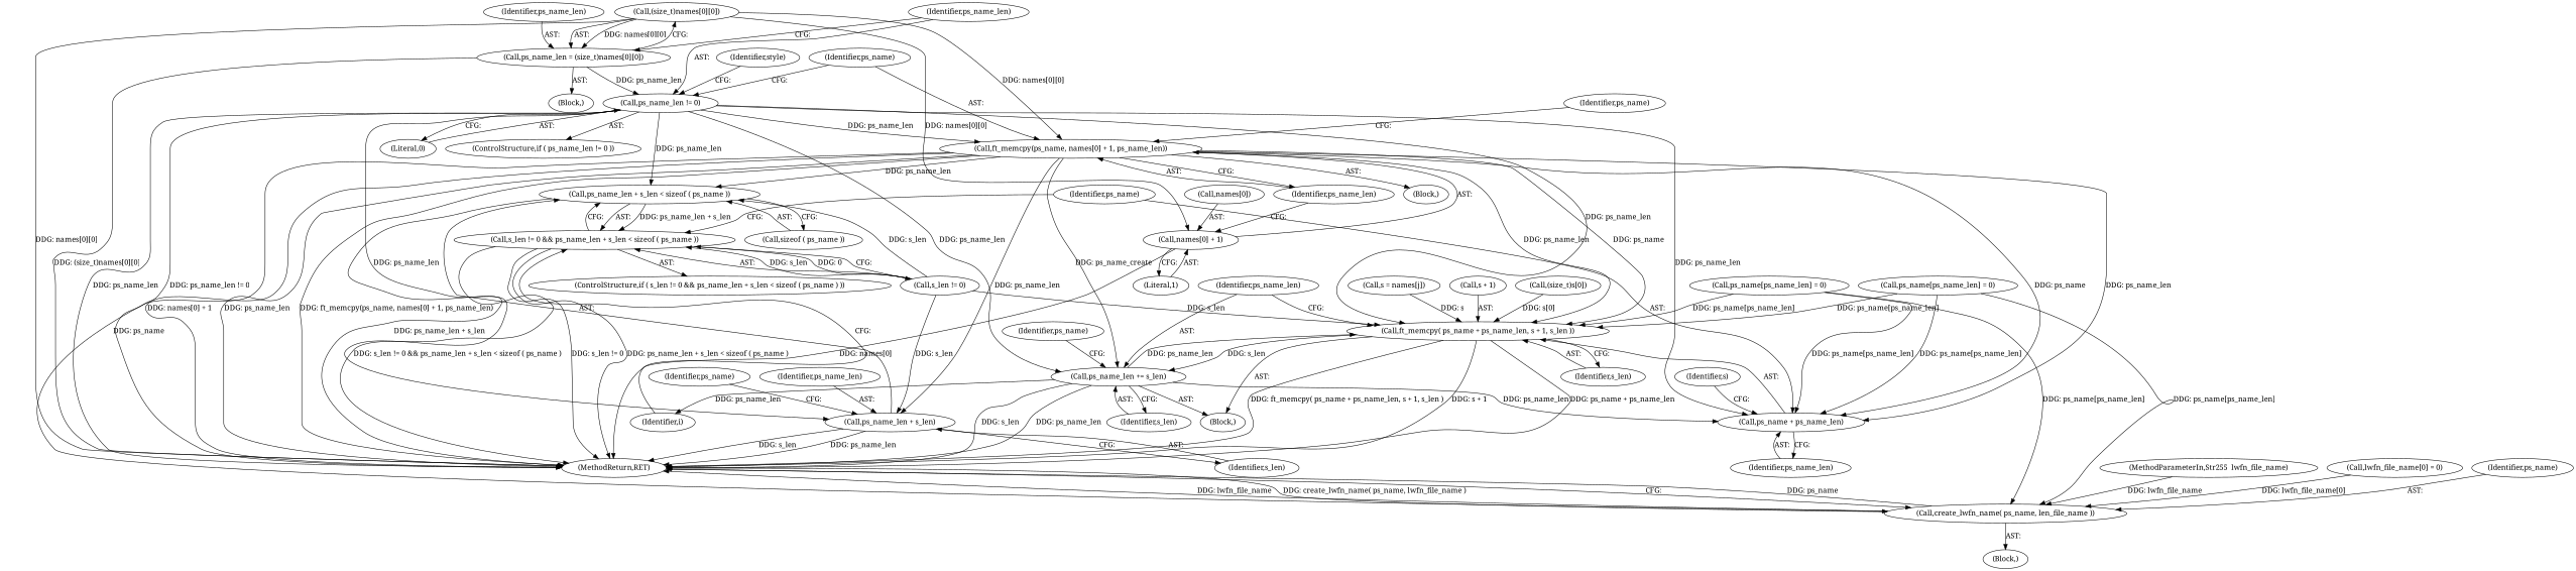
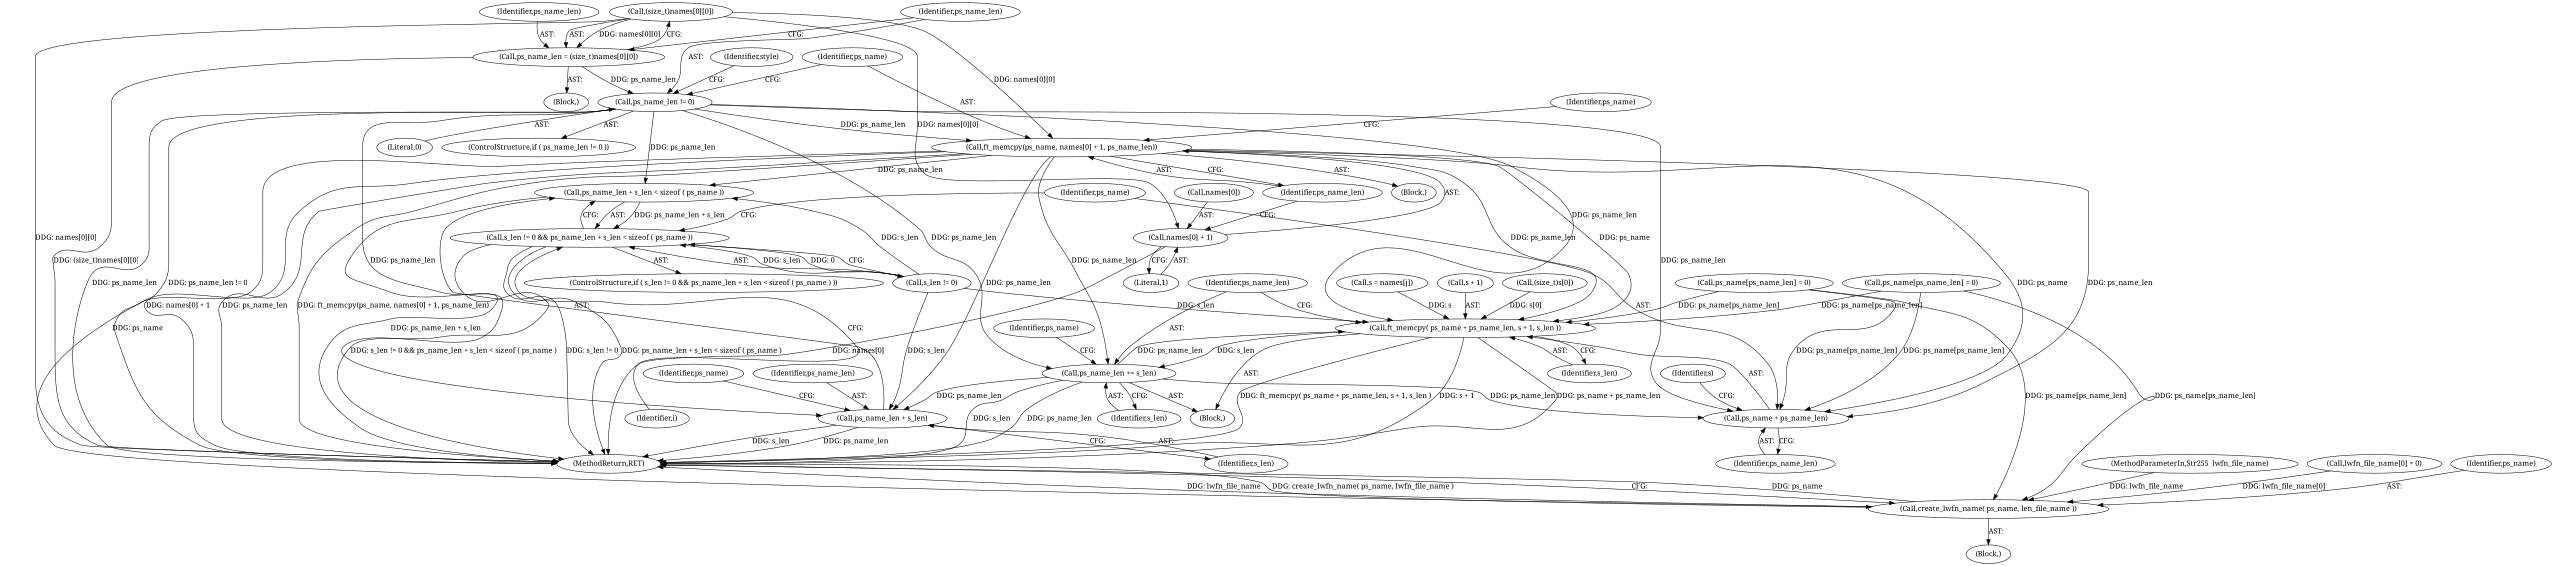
  digraph {
    fontname="Noto Serif"
    node [fontname="Noto Serif"]
    edge [fontname="Noto Serif"]
    n1 [label="(Call,(size_t)names[0][0])"]
    n2 [label="(Call,ps_name_len = (size_t)names[0][0])"]
    n3 [label="(Call,ft_memcpy(ps_name, names[0] + 1, ps_name_len))"]
    n4 [label="(Call,names[0] + 1)"]
    n5 [label="(MethodReturn,RET)"]
    n6 [label="(Call,ps_name_len != 0)"]
    n7 [label="(Block,)"]
    n8 [label="(Call,ps_name_len + s_len < sizeof ( ps_name ))"]
    n9 [label="(Call,ps_name_len + s_len)"]
    n10 [label="(Call,ft_memcpy( ps_name + ps_name_len, s + 1, s_len ))"]
    n11 [label="(Call,ps_name_len += s_len)"]
    n12 [label="(Call,ps_name + ps_name_len)"]
    n13 [label="(Call,create_lwfn_name( ps_name, len_file_name ))"]
    n14 [label="(Identifier,ps_name_len)"]
    n15 [label="(Block,)"]
    n16 [label="(Literal,1)"]
    n17 [label="(Literal,0)"]
    n18 [label="(ControlStructure,if ( ps_name_len != 0 ))"]
    n19 [label="(Call,s_len != 0 && ps_name_len + s_len < sizeof ( ps_name ))"]
-   n20 [label="(Call,sizeof ( ps_name ))"]
    n21 [label="(Identifier,s_len)"]
    n22 [label="(Identifier,s_len)"]
    n23 [label="(Block,)"]
    n24 [label="(Identifier,s_len)"]
    n25 [label="(Identifier,ps_name_len)"]
    n26 [label="(Block,)"]
    n27 [label="(Call,s_len != 0)"]
    n28 [label="(ControlStructure,if ( s_len != 0 && ps_name_len + s_len < sizeof ( ps_name ) ))"]
    n29 [label="(Identifier,ps_name_len)"]
    n30 [label="(Call,s + 1)"]
    n31 [label="(Call,names[0])"]
    n32 [label="(Call,(size_t)s[0])"]
    n33 [label="(Identifier,ps_name_len)"]
    n34 [label="(Identifier,i)"]
    n35 [label="(Identifier,style)"]
    n36 [label="(Call,s = names[j])"]
    n37 [label="(Call,ps_name[ps_name_len] = 0)"]
    n38 [label="(Identifier,ps_name)"]
    n39 [label="(Identifier,ps_name)"]
    n40 [label="(Identifier,ps_name_len)"]
    n41 [label="(Identifier,s)"]
    n42 [label="(MethodParameterIn,Str255  lwfn_file_name)"]
    n43 [label="(Call,ps_name[ps_name_len] = 0)"]
    n44 [label="(Identifier,ps_name_len)"]
    n45 [label="(Identifier,ps_name)"]
    n46 [label="(Identifier,ps_name)"]
    n47 [label="(Call,lwfn_file_name[0] = 0)"]
    n48 [label="(Identifier,ps_name)"]
    n49 [label="(Identifier,ps_name)"]
    n1 -> n2 [label="AST: "]
    n1 -> n2 [label="DDG: names[0][0]"]
    n1 -> n3 [label="DDG: names[0][0]"]
    n1 -> n4 [label="DDG: names[0][0]"]
    n1 -> n5 [label="DDG: names[0][0]"]
    n2 -> n1 [label="CFG: "]
    n2 -> n5 [label="DDG: (size_t)names[0][0]"]
    n2 -> n6 [label="DDG: ps_name_len"]
    n2 -> n7 [label="AST: "]
    n3 -> n5 [label="DDG: names[0] + 1"]
    n3 -> n5 [label="DDG: ps_name_len"]
    n3 -> n5 [label="DDG: ft_memcpy(ps_name, names[0] + 1, ps_name_len)"]
    n3 -> n8 [label="DDG: ps_name_len"]
    n3 -> n9 [label="DDG: ps_name_len"]
    n3 -> n10 [label="DDG: ps_name"]
    n3 -> n10 [label="DDG: ps_name_len"]
-   n3 -> n11 [label="DDG: ps_name_create"]
+   n3 -> n11 [label="DDG: ps_name_len"]
    n3 -> n12 [label="DDG: ps_name"]
    n3 -> n12 [label="DDG: ps_name_len"]
    n3 -> n13 [label="DDG: ps_name"]
    n3 -> n14 [label="CFG: "]
    n3 -> n15 [label="AST: "]
    n4 -> n3 [label="AST: "]
    n4 -> n5 [label="DDG: names[0]"]
    n4 -> n16 [label="CFG: "]
    n5 -> n13 [label="CFG: "]
    n6 -> n3 [label="DDG: ps_name_len"]
    n6 -> n5 [label="DDG: ps_name_len"]
    n6 -> n5 [label="DDG: ps_name_len != 0"]
    n6 -> n8 [label="DDG: ps_name_len"]
    n6 -> n9 [label="DDG: ps_name_len"]
    n6 -> n10 [label="DDG: ps_name_len"]
    n6 -> n11 [label="DDG: ps_name_len"]
    n6 -> n12 [label="DDG: ps_name_len"]
-   n6 -> n17 [label="CFG: "]
    n6 -> n18 [label="AST: "]
    n8 -> n5 [label="DDG: ps_name_len + s_len"]
    n8 -> n19 [label="AST: "]
    n8 -> n19 [label="DDG: ps_name_len + s_len"]
-   n8 -> n20 [label="CFG: "]
    n9 -> n5 [label="DDG: s_len"]
    n9 -> n5 [label="DDG: ps_name_len"]
    n9 -> n8 [label="AST: "]
    n9 -> n21 [label="CFG: "]
    n10 -> n5 [label="DDG: ft_memcpy( ps_name + ps_name_len, s + 1, s_len )"]
    n10 -> n5 [label="DDG: s + 1"]
    n10 -> n5 [label="DDG: ps_name + ps_name_len"]
    n10 -> n11 [label="DDG: s_len"]
    n10 -> n22 [label="CFG: "]
    n10 -> n23 [label="AST: "]
    n11 -> n5 [label="DDG: s_len"]
    n11 -> n5 [label="DDG: ps_name_len"]
-   n11 -> n34 [label="DDG: ps_name_len"]
+   n11 -> n9 [label="DDG: ps_name_len"]
    n11 -> n10 [label="DDG: ps_name_len"]
    n11 -> n12 [label="DDG: ps_name_len"]
    n11 -> n23 [label="AST: "]
    n11 -> n24 [label="CFG: "]
    n12 -> n10 [label="AST: "]
    n12 -> n25 [label="CFG: "]
    n13 -> n5 [label="DDG: ps_name"]
    n13 -> n5 [label="DDG: lwfn_file_name"]
    n13 -> n5 [label="DDG: create_lwfn_name( ps_name, lwfn_file_name )"]
    n13 -> n26 [label="AST: "]
    n14 -> n3 [label="AST: "]
    n14 -> n4 [label="CFG: "]
    n16 -> n4 [label="AST: "]
    n17 -> n6 [label="AST: "]
    n19 -> n5 [label="DDG: ps_name_len + s_len < sizeof ( ps_name )"]
    n19 -> n5 [label="DDG: s_len != 0 && ps_name_len + s_len < sizeof ( ps_name )"]
    n19 -> n5 [label="DDG: s_len != 0"]
    n19 -> n8 [label="CFG: "]
    n19 -> n27 [label="CFG: "]
    n19 -> n28 [label="AST: "]
-   n20 -> n8 [label="AST: "]
    n21 -> n9 [label="AST: "]
    n22 -> n10 [label="AST: "]
    n24 -> n11 [label="AST: "]
    n25 -> n12 [label="AST: "]
    n27 -> n8 [label="DDG: s_len"]
    n27 -> n9 [label="DDG: s_len"]
    n27 -> n10 [label="DDG: s_len"]
    n27 -> n19 [label="AST: "]
    n27 -> n19 [label="DDG: s_len"]
    n27 -> n19 [label="DDG: 0"]
    n29 -> n2 [label="AST: "]
    n30 -> n10 [label="AST: "]
    n31 -> n4 [label="AST: "]
    n32 -> n10 [label="DDG: s[0]"]
    n33 -> n10 [label="CFG: "]
    n33 -> n11 [label="AST: "]
    n34 -> n19 [label="CFG: "]
    n35 -> n6 [label="CFG: "]
    n36 -> n10 [label="DDG: s"]
    n37 -> n10 [label="DDG: ps_name[ps_name_len]"]
    n37 -> n12 [label="DDG: ps_name[ps_name_len]"]
    n37 -> n13 [label="DDG: ps_name[ps_name_len]"]
    n38 -> n3 [label="CFG: "]
    n39 -> n9 [label="CFG: "]
    n40 -> n9 [label="AST: "]
    n41 -> n12 [label="CFG: "]
    n42 -> n13 [label="DDG: lwfn_file_name"]
    n43 -> n10 [label="DDG: ps_name[ps_name_len]"]
    n43 -> n12 [label="DDG: ps_name[ps_name_len]"]
    n43 -> n13 [label="DDG: ps_name[ps_name_len]"]
    n44 -> n2 [label="CFG: "]
    n44 -> n6 [label="AST: "]
    n45 -> n11 [label="CFG: "]
    n46 -> n12 [label="AST: "]
    n46 -> n19 [label="CFG: "]
    n47 -> n13 [label="DDG: lwfn_file_name[0]"]
    n48 -> n3 [label="AST: "]
    n48 -> n6 [label="CFG: "]
    n49 -> n13 [label="AST: "]
  }
